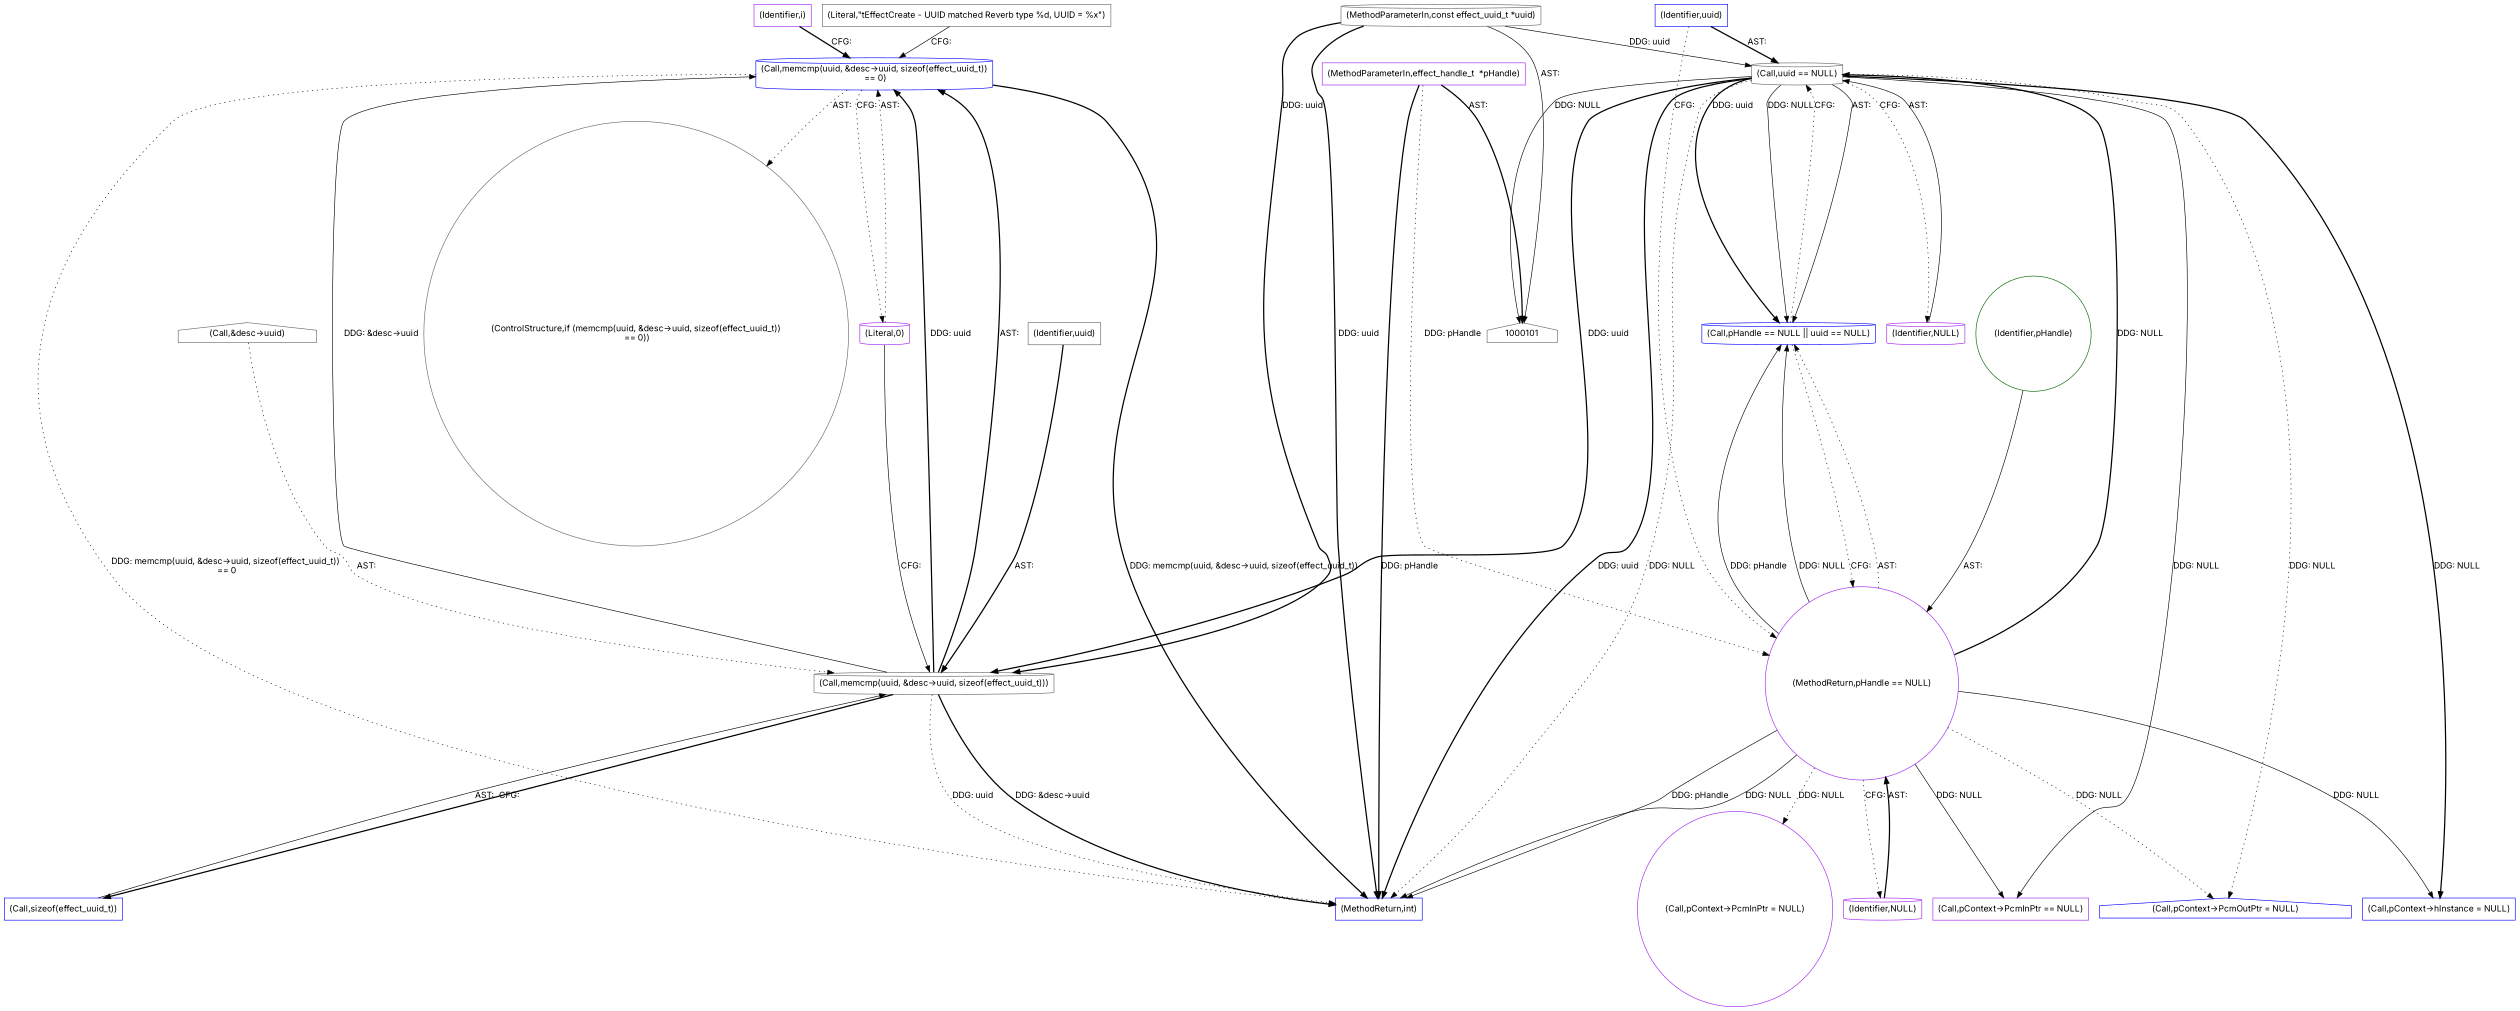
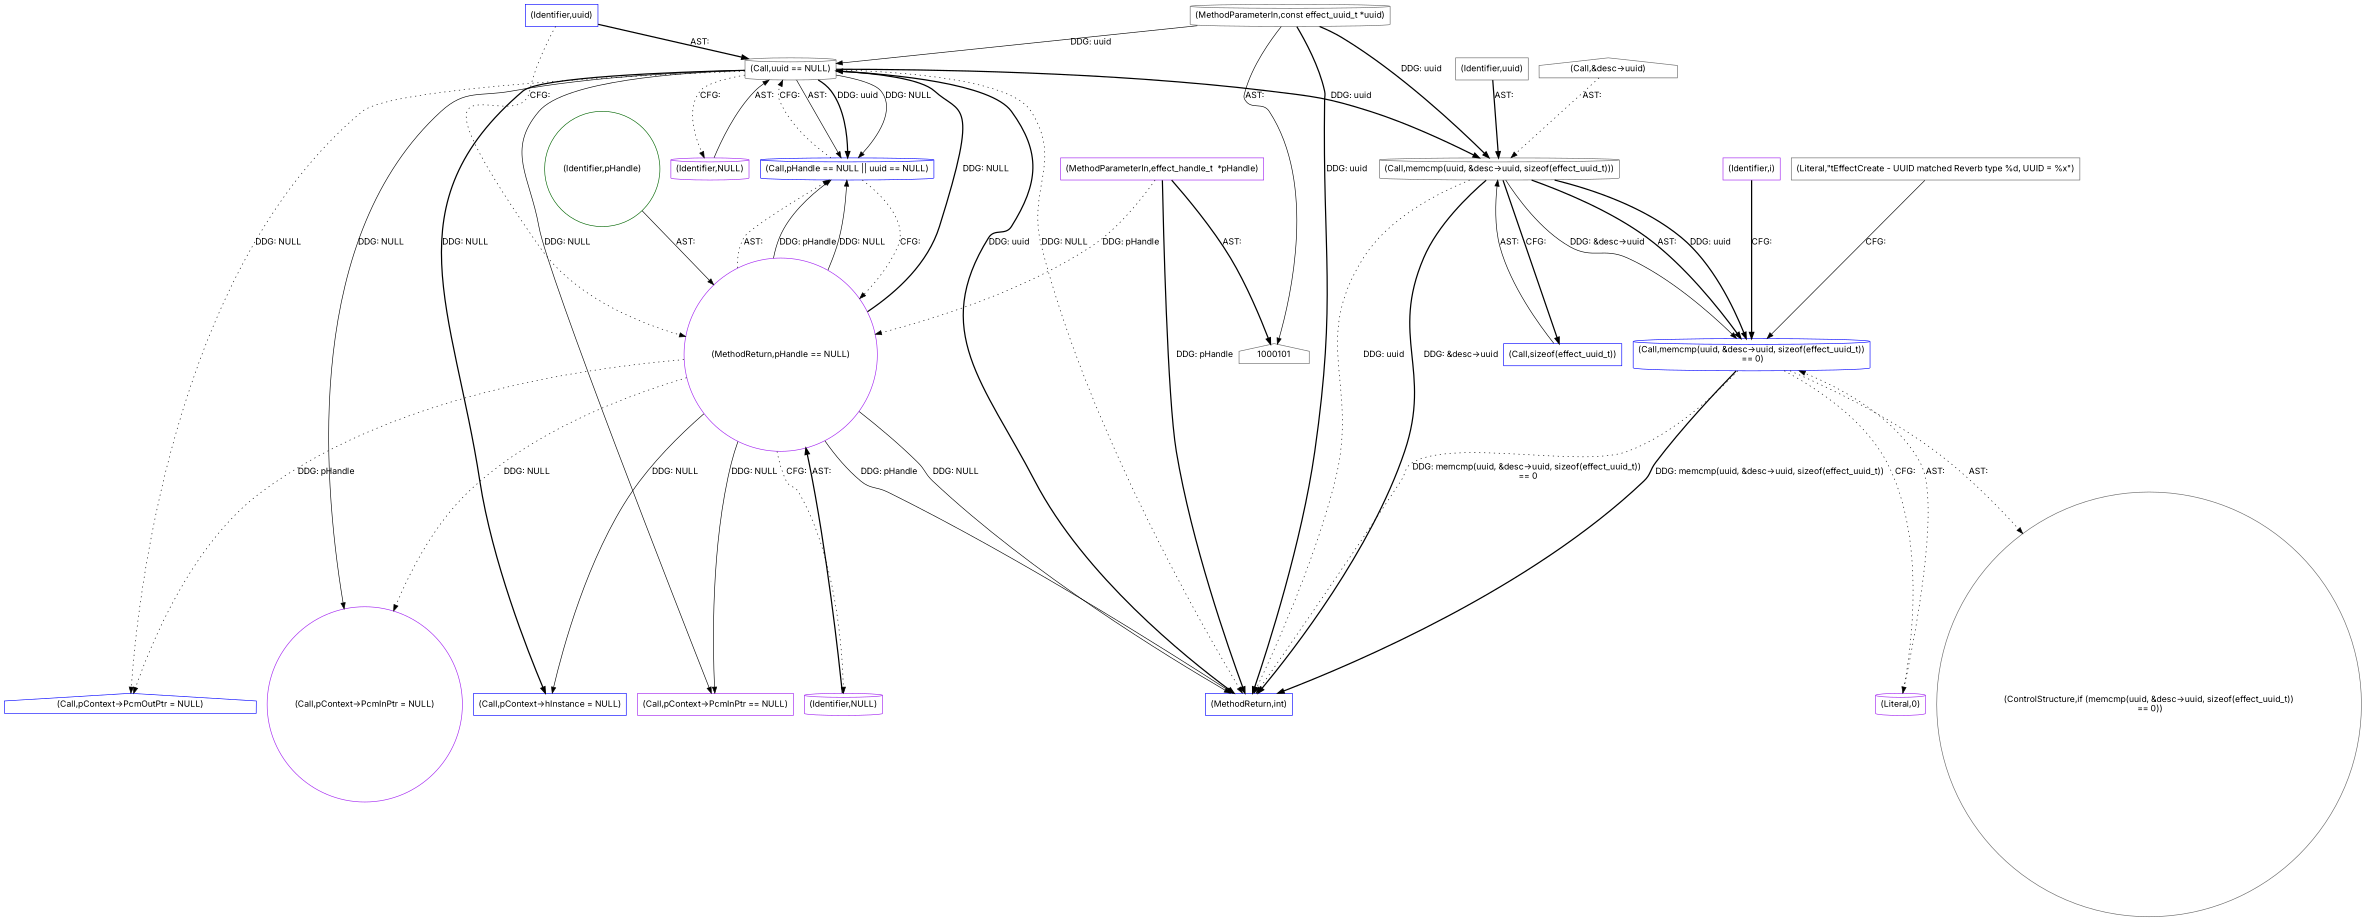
  digraph {
    fontname=Inter
    node [color=purple fontname=Inter shape=box]
    edge [fontname=Inter style=bold]
    n1 [color=blue label="(Call,memcmp(uuid, &desc->uuid, sizeof(effect_uuid_t))\n == 0)" shape=cylinder]
    n2 [label="(Literal,0)" shape=cylinder]
    n3 [color=gray40 label="(ControlStructure,if (memcmp(uuid, &desc->uuid, sizeof(effect_uuid_t))\n == 0))" shape=circle]
    n4 [color=blue label="(MethodReturn,int)"]
    n5 [color=gray40 label="(Call,memcmp(uuid, &desc->uuid, sizeof(effect_uuid_t)))" shape=cylinder]
    n6 [color=blue label="(Call,sizeof(effect_uuid_t))"]
    n7 [color=gray40 label="(Call,uuid == NULL)" shape=cylinder]
    n8 [color=blue label="(Call,pContext->hInstance = NULL)"]
    n9 [label="(Identifier,NULL)" shape=cylinder]
    n10 [color=blue label="(Call,pContext->PcmOutPtr = NULL)" shape=house]
    n11 [label="(Call,pContext->PcmInPtr == NULL)"]
    n12 [color=blue label="(Call,pHandle == NULL || uuid == NULL)" shape=cylinder]
    n13 [label="(Call,pContext->PcmInPtr = NULL)" shape=circle]
    n14 [label="(MethodReturn,pHandle == NULL)" shape=circle]
    n15 [color=gray40 label="(MethodParameterIn,const effect_uuid_t *uuid)" shape=cylinder]
    1000101 [color=gray40 shape=house]
    n17 [label="(Identifier,NULL)" shape=cylinder]
    n18 [label="(MethodParameterIn,effect_handle_t  *pHandle)"]
    n19 [label="(Identifier,i)"]
    n20 [color=gray40 label="(Literal,\"\tEffectCreate - UUID matched Reverb type %d, UUID = %x\")"]
    n21 [color=gray40 label="(Call,&desc->uuid)" shape=house]
    n22 [color=blue label="(Identifier,uuid)"]
    n23 [color=gray40 label="(Identifier,uuid)"]
    n24 [color=darkgreen label="(Identifier,pHandle)" shape=circle]
    n1 -> n2 [label="CFG: " style=dotted]
    n1 -> n3 [label="AST: " style=dotted]
    n1 -> n4 [label="DDG: memcmp(uuid, &desc->uuid, sizeof(effect_uuid_t))"]
    n1 -> n4 [label="DDG: memcmp(uuid, &desc->uuid, sizeof(effect_uuid_t))\n == 0" style=dotted]
    n2 -> n1 [label="AST: " style=dotted]
-   n2 -> n5 [label="CFG: " style=solid]
    n5 -> n1 [label="AST: "]
    n5 -> n1 [label="DDG: uuid"]
    n5 -> n1 [label="DDG: &desc->uuid" style=solid]
    n5 -> n4 [label="DDG: uuid" style=dotted]
    n5 -> n4 [label="DDG: &desc->uuid"]
    n5 -> n6 [label="CFG: "]
    n6 -> n5 [label="AST: " style=solid]
    n7 -> n4 [label="DDG: uuid"]
    n7 -> n4 [label="DDG: NULL" style=dotted]
    n7 -> n5 [label="DDG: uuid"]
    n7 -> n8 [label="DDG: NULL"]
    n7 -> n9 [label="CFG: " style=dotted]
    n7 -> n10 [label="DDG: NULL" style=dotted]
    n7 -> n11 [label="DDG: NULL" style=solid]
    n7 -> n12 [label="AST: " style=solid]
    n7 -> n12 [label="DDG: uuid"]
    n7 -> n12 [label="DDG: NULL" style=solid]
-   n7 -> 1000101 [label="DDG: NULL" style=solid]
+   n7 -> n13 [label="DDG: NULL" style=solid]
    n9 -> n7 [label="AST: " style=solid]
    n12 -> n7 [label="CFG: " style=dotted]
    n12 -> n14 [label="CFG: " style=dotted]
    n14 -> n4 [label="DDG: pHandle" style=solid]
    n14 -> n4 [label="DDG: NULL" style=solid]
    n14 -> n7 [label="DDG: NULL"]
    n14 -> n8 [label="DDG: NULL" style=solid]
-   n14 -> n10 [label="DDG: NULL" style=dotted]
+   n14 -> n10 [label="DDG: pHandle" style=dotted]
    n14 -> n11 [label="DDG: NULL" style=solid]
    n14 -> n12 [label="AST: " style=dotted]
    n14 -> n12 [label="DDG: pHandle" style=solid]
    n14 -> n12 [label="DDG: NULL" style=solid]
    n14 -> n13 [label="DDG: NULL" style=dotted]
    n14 -> n17 [label="CFG: " style=dotted]
    n15 -> n4 [label="DDG: uuid"]
    n15 -> n5 [label="DDG: uuid"]
    n15 -> n7 [label="DDG: uuid" style=solid]
    n15 -> 1000101 [label="AST: " style=solid]
    n17 -> n14 [label="AST: "]
    n18 -> n4 [label="DDG: pHandle"]
    n18 -> n14 [label="DDG: pHandle" style=dotted]
    n18 -> 1000101 [label="AST: "]
    n19 -> n1 [label="CFG: "]
    n20 -> n1 [label="CFG: " style=solid]
    n21 -> n5 [label="AST: " style=dotted]
    n22 -> n7 [label="AST: "]
    n22 -> n14 [label="CFG: " style=dotted]
    n23 -> n5 [label="AST: "]
    n24 -> n14 [label="AST: " style=solid]
  }
